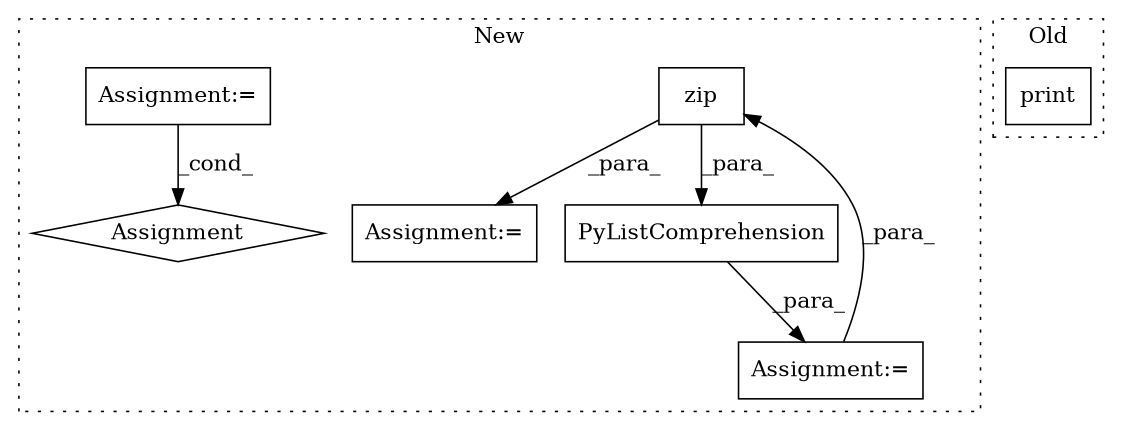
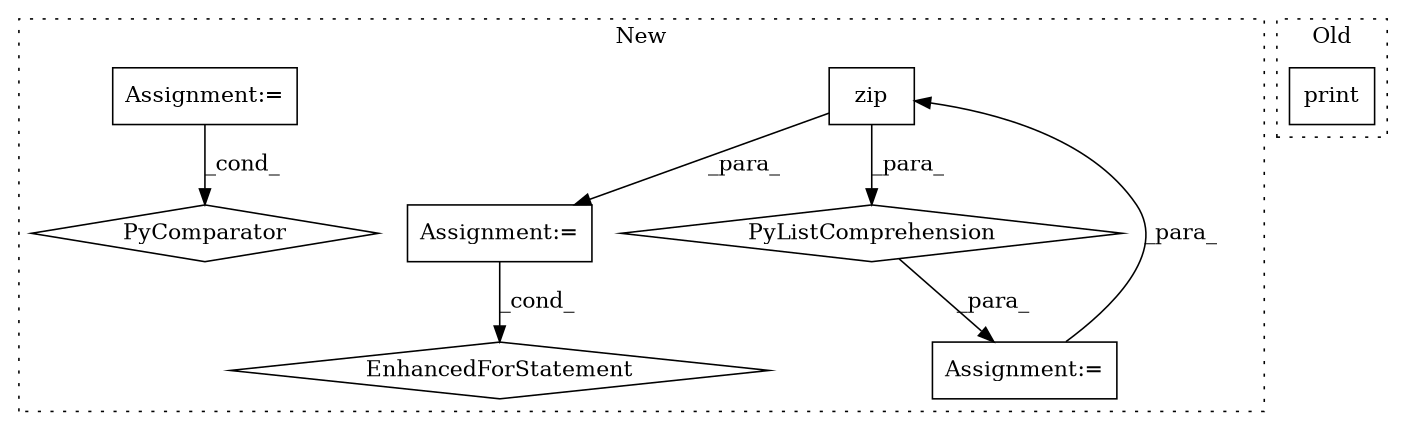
  digraph {
    node [a=7 l="83,2" s="10225,10375" shape=box]
    n1 [a=32 l="4,1" label=zip s="10318,10374"]
    n2 [label="Assignment:="]
    n3 [l=18 label="Assignment:=" s=9864]
+   n4 [a=70 label=EnhancedForStatement shape=diamond]
    n5 [l=32 label="Assignment:=" s=9986]
-   n6 [a=109 l=144 label=PyListComprehension s=9882]
-   n7 [a=113 l=32 label=Assignment s=9986 shape=diamond]
+   n6 [a=109 l=144 label=PyListComprehension s=9882 shape=diamond]
+   n7 [a=113 l=32 label=PyComparator s=9986 shape=diamond]
    n8 [a=32 l="6,1" label=print s="9266,9302"]
    subgraph cluster_1 {
      label=New
      style=dotted
      n1
      n2
      n3
+     n4
      n5
      n6
      n7
    }
    subgraph cluster_2 {
      label=Old
      style=dotted
      n8
    }
    n1 -> n2 [label=_para_]
    n1 -> n6 [label=_para_]
+   n2 -> n4 [label=_cond_]
    n3 -> n1 [label=_para_]
    n5 -> n7 [label=_cond_]
    n6 -> n3 [label=_para_]
  }
